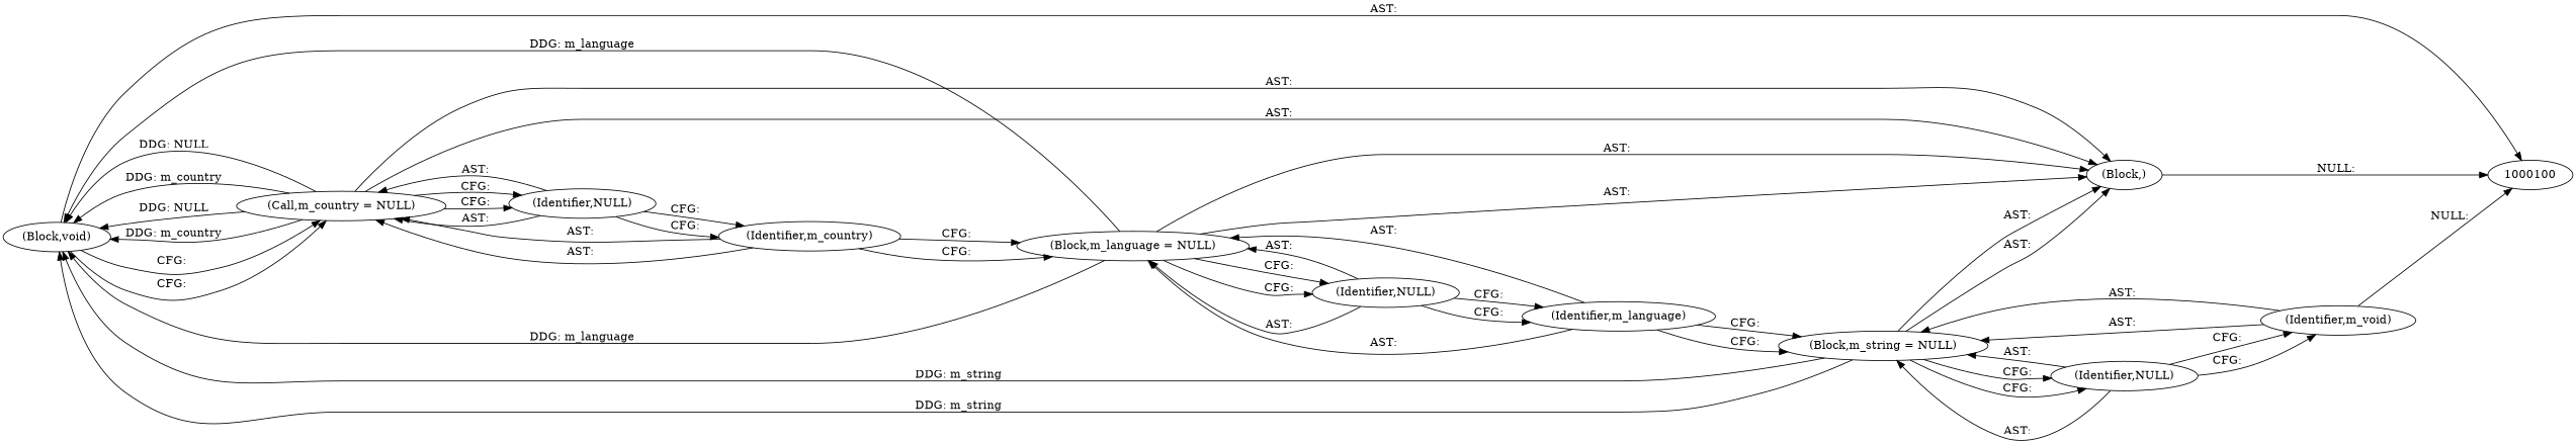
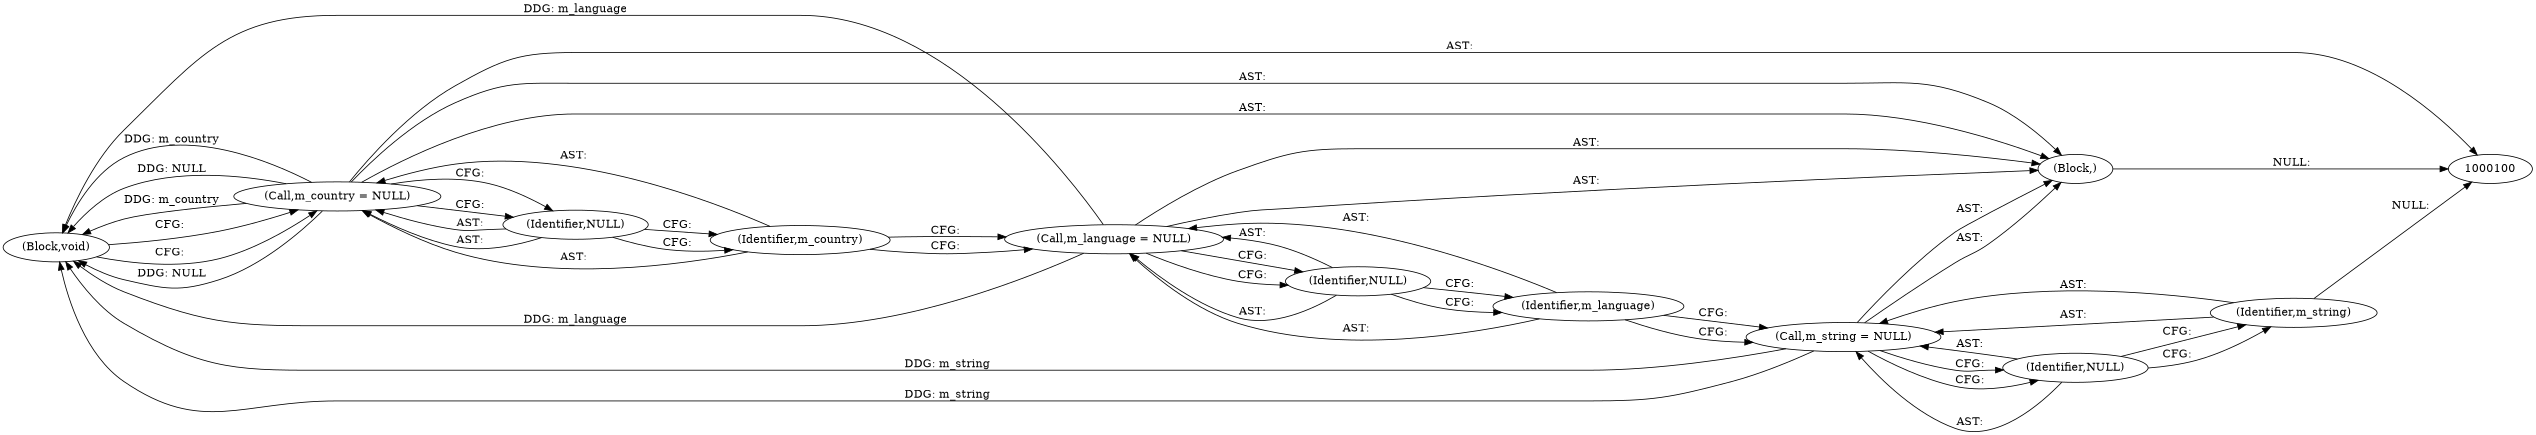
  digraph {
    rankdir=LR
    n1 [label="(Block,void)"]
    n2 [label="(Call,m_country = NULL)"]
    1000100
    n4 [label="(Block,)"]
    n5 [label="(Identifier,NULL)"]
    n6 [label="(Identifier,NULL)"]
-   n7 [label="(Block,m_string = NULL)"]
-   n8 [label="(Identifier,m_void)"]
+   n7 [label="(Call,m_string = NULL)"]
+   n8 [label="(Identifier,m_string)"]
    n9 [label="(Identifier,NULL)"]
-   n10 [label="(Block,m_language = NULL)"]
+   n10 [label="(Call,m_language = NULL)"]
    n11 [label="(Identifier,m_language)"]
    n12 [label="(Identifier,m_country)"]
    n1 -> n2 [label="CFG: "]
    n1 -> n2 [label="CFG: "]
-   n1 -> 1000100 [label="AST: "]
+   n2 -> 1000100 [label="AST: "]
    n2 -> n1 [label="DDG: NULL"]
    n2 -> n1 [label="DDG: m_country"]
    n2 -> n1 [label="DDG: NULL"]
    n2 -> n1 [label="DDG: m_country"]
    n2 -> n4 [label="AST: "]
    n2 -> n4 [label="AST: "]
    n2 -> n5 [label="CFG: "]
    n2 -> n5 [label="CFG: "]
    n4 -> 1000100 [label="NULL: "]
    n5 -> n2 [label="AST: "]
    n5 -> n2 [label="AST: "]
    n5 -> n12 [label="CFG: "]
    n5 -> n12 [label="CFG: "]
    n6 -> n7 [label="AST: "]
    n6 -> n7 [label="AST: "]
    n6 -> n8 [label="CFG: "]
    n6 -> n8 [label="CFG: "]
    n7 -> n1 [label="DDG: m_string"]
    n7 -> n1 [label="DDG: m_string"]
    n7 -> n4 [label="AST: "]
    n7 -> n4 [label="AST: "]
    n7 -> n6 [label="CFG: "]
    n7 -> n6 [label="CFG: "]
    n8 -> 1000100 [label="NULL: "]
    n8 -> n7 [label="AST: "]
    n8 -> n7 [label="AST: "]
    n9 -> n10 [label="AST: "]
    n9 -> n10 [label="AST: "]
    n9 -> n11 [label="CFG: "]
    n9 -> n11 [label="CFG: "]
    n10 -> n1 [label="DDG: m_language"]
    n10 -> n1 [label="DDG: m_language"]
    n10 -> n4 [label="AST: "]
    n10 -> n4 [label="AST: "]
    n10 -> n9 [label="CFG: "]
    n10 -> n9 [label="CFG: "]
    n11 -> n7 [label="CFG: "]
    n11 -> n7 [label="CFG: "]
    n11 -> n10 [label="AST: "]
    n11 -> n10 [label="AST: "]
    n12 -> n2 [label="AST: "]
    n12 -> n2 [label="AST: "]
    n12 -> n10 [label="CFG: "]
    n12 -> n10 [label="CFG: "]
  }
